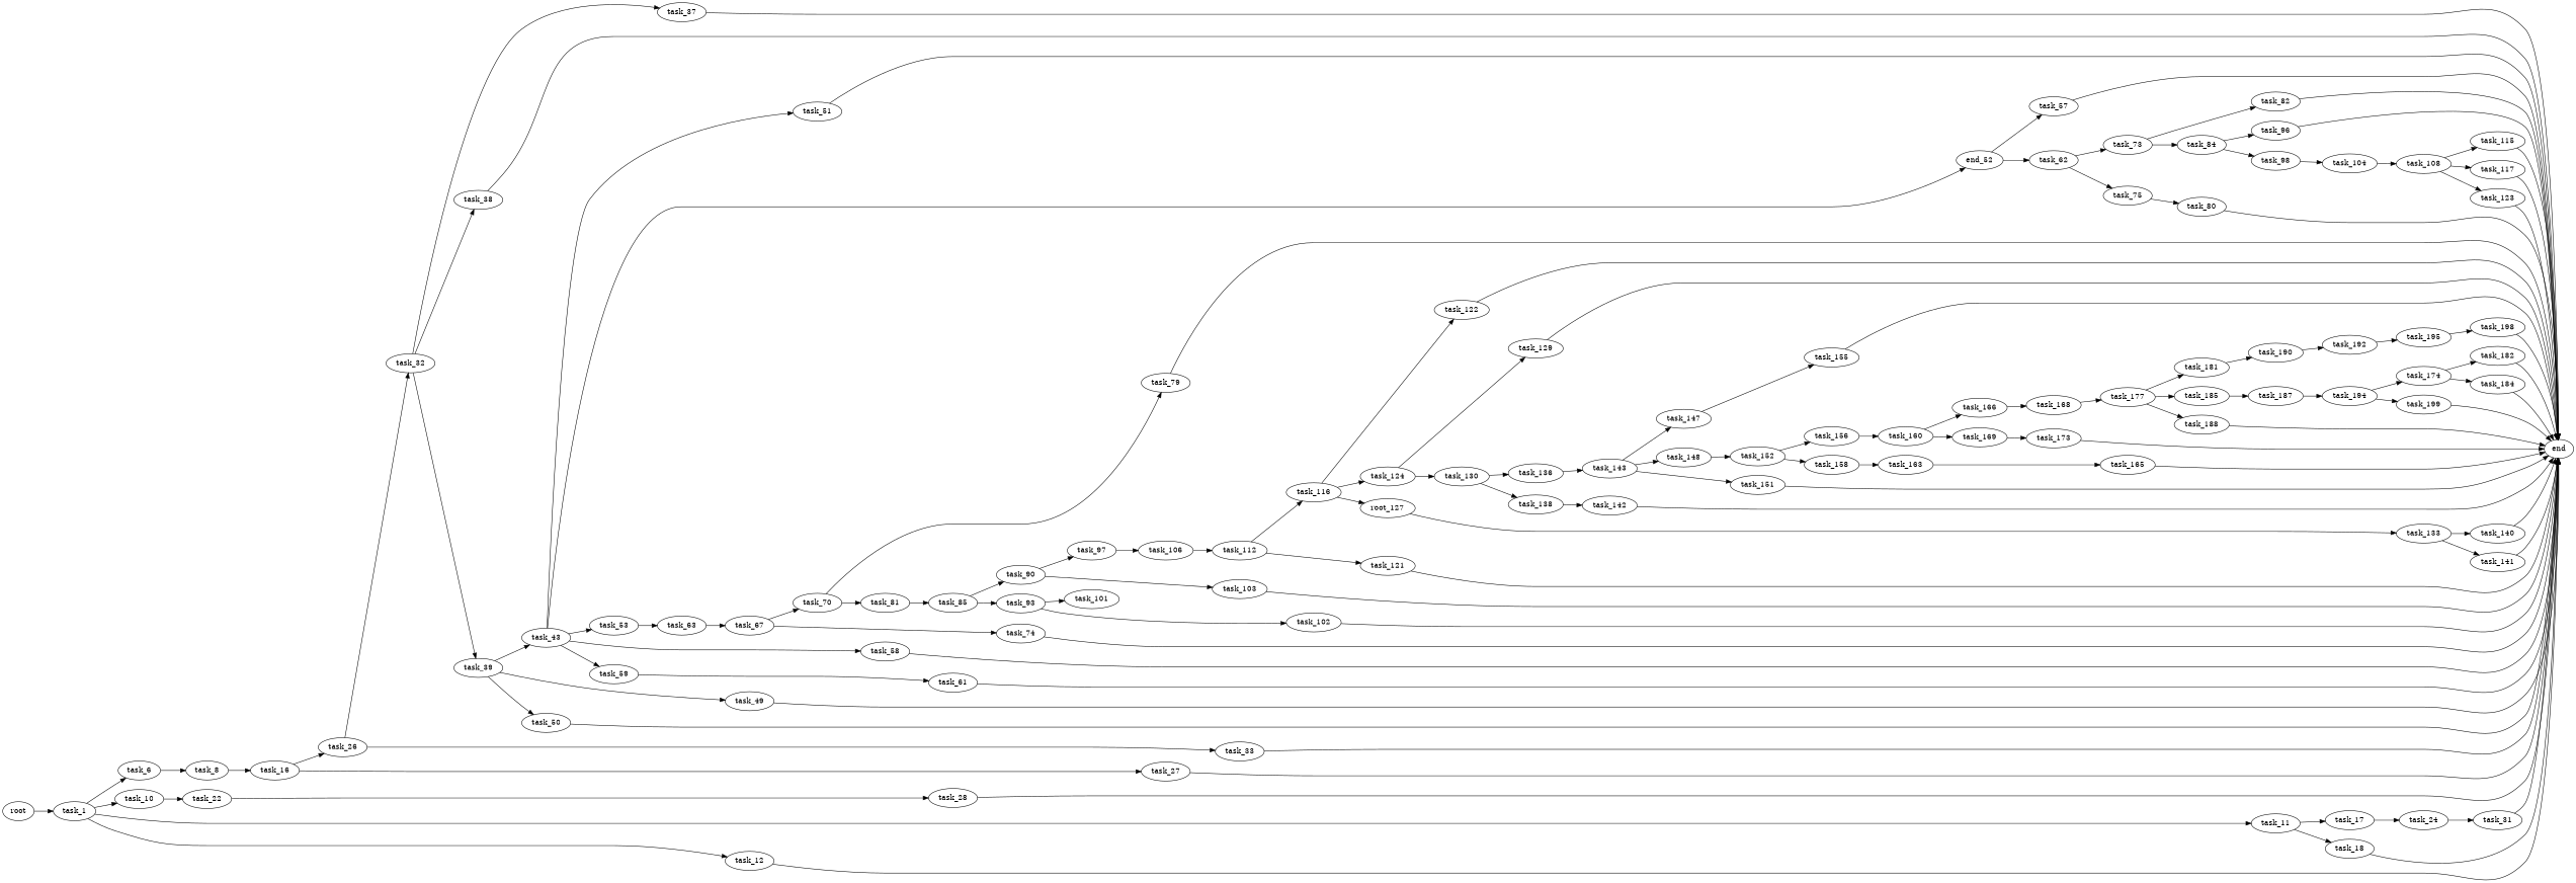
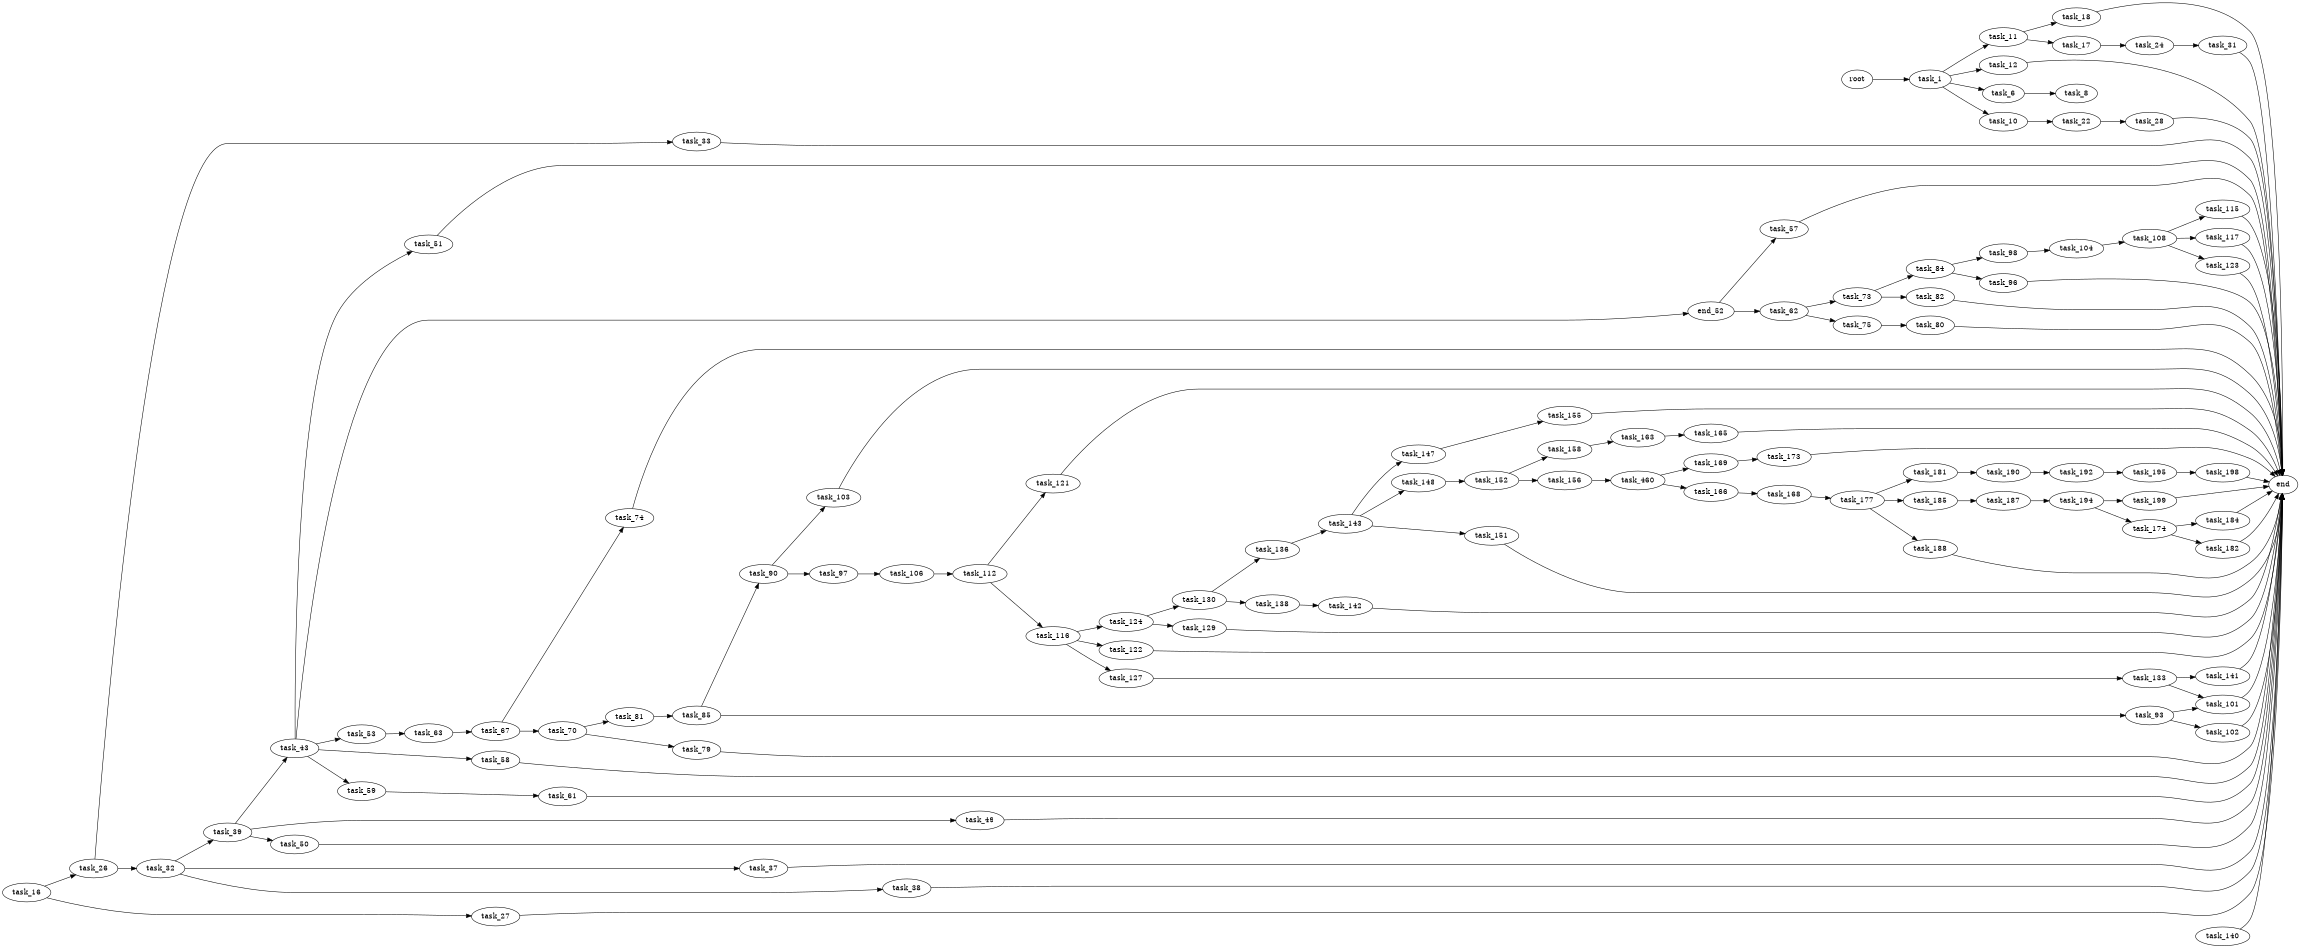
  digraph {
    fontname="DejaVu Serif"
    rankdir=LR
    node [fontname="DejaVu Serif"]
    edge [fontname="DejaVu Serif"]
    root
    task_1
    task_6
    task_10
    task_11
    task_12
    task_8
    task_22
    task_17
    task_18
    end
    task_16
    task_28
    task_24
    task_26
    task_27
    task_32
    task_33
    task_31
    task_37
    task_38
    task_39
    task_43
    task_49
    task_50
    task_51
    n27 [label=end_52]
    task_53
    task_58
    task_59
    task_57
    task_62
    task_63
    task_61
    task_73
    task_75
    task_67
    task_82
    task_84
    task_80
    task_70
    task_74
    task_96
    task_98
    task_79
    task_81
    task_85
    task_90
    task_93
    task_104
    task_97
    task_103
    task_101
    task_102
    task_108
    task_106
    task_112
    task_116
    task_121
    task_115
    task_117
    task_123
    task_122
    task_124
-   task_127 [label=root_127]
+   task_127
    task_129
    task_130
    task_133
    task_136
    task_138
    task_140
    task_141
    task_143
    task_142
    task_147
    task_148
    task_151
    task_155
    task_152
    task_156
    task_158
-   task_160
+   task_160 [label=task_460]
    task_163
    task_166
    task_169
    task_165
    task_168
    task_173
    task_177
    task_174
    task_182
    task_184
    task_181
    task_185
    task_188
    task_190
    task_187
    task_192
    task_194
    task_195
    task_199
    task_198
    root -> task_1
    task_1 -> task_6
    task_1 -> task_10
    task_1 -> task_11
    task_1 -> task_12
    task_6 -> task_8
    task_10 -> task_22
    task_11 -> task_17
    task_11 -> task_18
    task_12 -> end
-   task_8 -> task_16
    task_22 -> task_28
    task_17 -> task_24
    task_18 -> end
    task_16 -> task_26
    task_16 -> task_27
    task_28 -> end
    task_24 -> task_31
    task_26 -> task_32
    task_26 -> task_33
    task_27 -> end
    task_32 -> task_37
    task_32 -> task_38
    task_32 -> task_39
    task_33 -> end
    task_31 -> end
    task_37 -> end
    task_38 -> end
    task_39 -> task_43
    task_39 -> task_49
    task_39 -> task_50
    task_43 -> task_51
    task_43 -> n27
    task_43 -> task_53
    task_43 -> task_58
    task_43 -> task_59
    task_49 -> end
    task_50 -> end
    task_51 -> end
    n27 -> task_57
    n27 -> task_62
    task_53 -> task_63
    task_58 -> end
    task_59 -> task_61
    task_57 -> end
    task_62 -> task_73
    task_62 -> task_75
    task_63 -> task_67
    task_61 -> end
    task_73 -> task_82
    task_73 -> task_84
    task_75 -> task_80
    task_67 -> task_70
    task_67 -> task_74
    task_82 -> end
    task_84 -> task_96
    task_84 -> task_98
    task_80 -> end
    task_70 -> task_79
    task_70 -> task_81
    task_74 -> end
    task_96 -> end
    task_98 -> task_104
    task_79 -> end
    task_81 -> task_85
    task_85 -> task_90
    task_85 -> task_93
    task_90 -> task_97
    task_90 -> task_103
    task_93 -> task_101
    task_93 -> task_102
    task_104 -> task_108
    task_97 -> task_106
    task_103 -> end
+   task_101 -> end
    task_102 -> end
    task_108 -> task_115
    task_108 -> task_117
    task_108 -> task_123
    task_106 -> task_112
    task_112 -> task_116
    task_112 -> task_121
    task_116 -> task_122
    task_116 -> task_124
    task_116 -> task_127
    task_121 -> end
    task_115 -> end
    task_117 -> end
    task_123 -> end
    task_122 -> end
    task_124 -> task_129
    task_124 -> task_130
    task_127 -> task_133
    task_129 -> end
    task_130 -> task_136
    task_130 -> task_138
-   task_133 -> task_140
+   task_133 -> task_101
    task_133 -> task_141
    task_136 -> task_143
    task_138 -> task_142
    task_140 -> end
    task_141 -> end
    task_143 -> task_147
    task_143 -> task_148
    task_143 -> task_151
    task_142 -> end
    task_147 -> task_155
    task_148 -> task_152
    task_151 -> end
    task_155 -> end
    task_152 -> task_156
    task_152 -> task_158
    task_156 -> task_160
    task_158 -> task_163
    task_160 -> task_166
    task_160 -> task_169
    task_163 -> task_165
    task_166 -> task_168
    task_169 -> task_173
    task_165 -> end
    task_168 -> task_177
    task_173 -> end
    task_177 -> task_181
    task_177 -> task_185
    task_177 -> task_188
    task_174 -> task_182
    task_174 -> task_184
    task_182 -> end
    task_184 -> end
    task_181 -> task_190
    task_185 -> task_187
    task_188 -> end
    task_190 -> task_192
    task_187 -> task_194
    task_192 -> task_195
    task_194 -> task_174
    task_194 -> task_199
    task_195 -> task_198
    task_199 -> end
    task_198 -> end
  }
